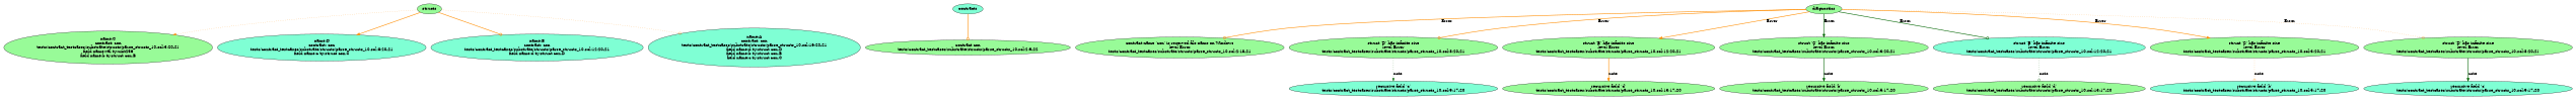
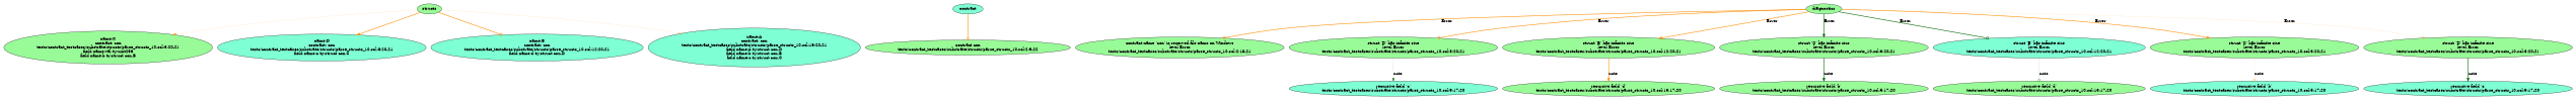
  strict digraph {
    node [style=filled fillcolor=palegreen]
    edge [color=darkorange style=bold arrowhead=normal]
    n1 [label="name:C\ncontract: con\ntests/contract_testcases/substrate/structs/parse_structs_10.sol:3:20-21\nfield name:val ty:uint256\nfield name:b ty:struct con.B"]
    n2 [label="name:D\ncontract: con\ntests/contract_testcases/substrate/structs/parse_structs_10.sol:8:20-21\nfield name:c ty:struct con.C" fillcolor=aquamarine]
    n3 [label="name:B\ncontract: con\ntests/contract_testcases/substrate/structs/parse_structs_10.sol:12:20-21\nfield name:d ty:struct con.D" fillcolor=aquamarine]
    n4 [label="name:A\ncontract: con\ntests/contract_testcases/substrate/structs/parse_structs_10.sol:16:20-21\nfield name:d ty:struct con.D\nfield name:b ty:struct con.B\nfield name:c ty:struct con.C" fillcolor=aquamarine]
    n5 [label="contract con\ntests/contract_testcases/substrate/structs/parse_structs_10.sol:2:9-22"]
    n6 [label="contract name ‘con’ is reserved file name on Windows\nlevel Error\ntests/contract_testcases/substrate/structs/parse_structs_10.sol:2:18-21"]
    n7 [label="struct ‘D’ has infinite size\nlevel Error\ntests/contract_testcases/substrate/structs/parse_structs_10.sol:8:20-21"]
    n8 [label="recursive field ‘c’\ntests/contract_testcases/substrate/structs/parse_structs_10.sol:9:17-20" fillcolor=aquamarine]
    n9 [label="struct ‘B’ has infinite size\nlevel Error\ntests/contract_testcases/substrate/structs/parse_structs_10.sol:12:20-21"]
    n10 [label="recursive field ‘d’\ntests/contract_testcases/substrate/structs/parse_structs_10.sol:13:17-20"]
    n11 [label="struct ‘C’ has infinite size\nlevel Error\ntests/contract_testcases/substrate/structs/parse_structs_10.sol:3:20-21"]
    n12 [label="recursive field ‘b’\ntests/contract_testcases/substrate/structs/parse_structs_10.sol:5:17-20"]
    n13 [label="struct ‘B’ has infinite size\nlevel Error\ntests/contract_testcases/substrate/structs/parse_structs_10.sol:12:20-21" fillcolor=aquamarine]
    n14 [label="recursive field ‘d’\ntests/contract_testcases/substrate/structs/parse_structs_10.sol:13:17-20"]
    n15 [label="struct ‘C’ has infinite size\nlevel Error\ntests/contract_testcases/substrate/structs/parse_structs_10.sol:3:20-21"]
    n16 [label="recursive field ‘b’\ntests/contract_testcases/substrate/structs/parse_structs_10.sol:5:17-20" fillcolor=aquamarine]
    n17 [label="struct ‘D’ has infinite size\nlevel Error\ntests/contract_testcases/substrate/structs/parse_structs_10.sol:8:20-21"]
    n18 [label="recursive field ‘c’\ntests/contract_testcases/substrate/structs/parse_structs_10.sol:9:17-20" fillcolor=aquamarine]
    structs
-   contracts [fillcolor=aquamarine]
+   contracts [fillcolor=aquamarine label=contract]
    diagnostics
    n7 -> n8 [label=note color=darkgreen style=dotted]
    n9 -> n10 [label=note]
    n11 -> n12 [label=note color=darkgreen]
    n13 -> n14 [label=note color=darkgreen style=dotted arrowhead=odot]
    n15 -> n16 [label=note style=dotted arrowhead=odot]
    n17 -> n18 [label=note color=darkgreen]
    structs -> n1 [style=dotted]
    structs -> n2
    structs -> n3 [arrowhead=odot]
    structs -> n4 [style=dotted arrowhead=odot]
    contracts -> n5 [arrowhead=odot]
    diagnostics -> n6 [label=Error arrowhead=odot]
    diagnostics -> n7 [label=Error arrowhead=odot]
    diagnostics -> n9 [label=Error]
    diagnostics -> n11 [label=Error color=darkgreen]
    diagnostics -> n13 [label=Error color=darkgreen arrowhead=odot]
    diagnostics -> n15 [label=Error]
    diagnostics -> n17 [label=Error style=dotted arrowhead=odot]
  }
